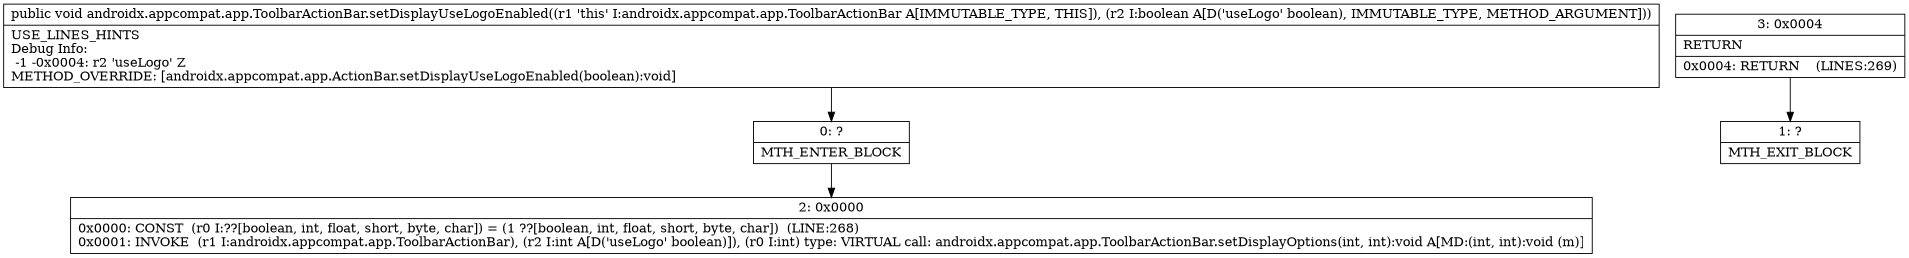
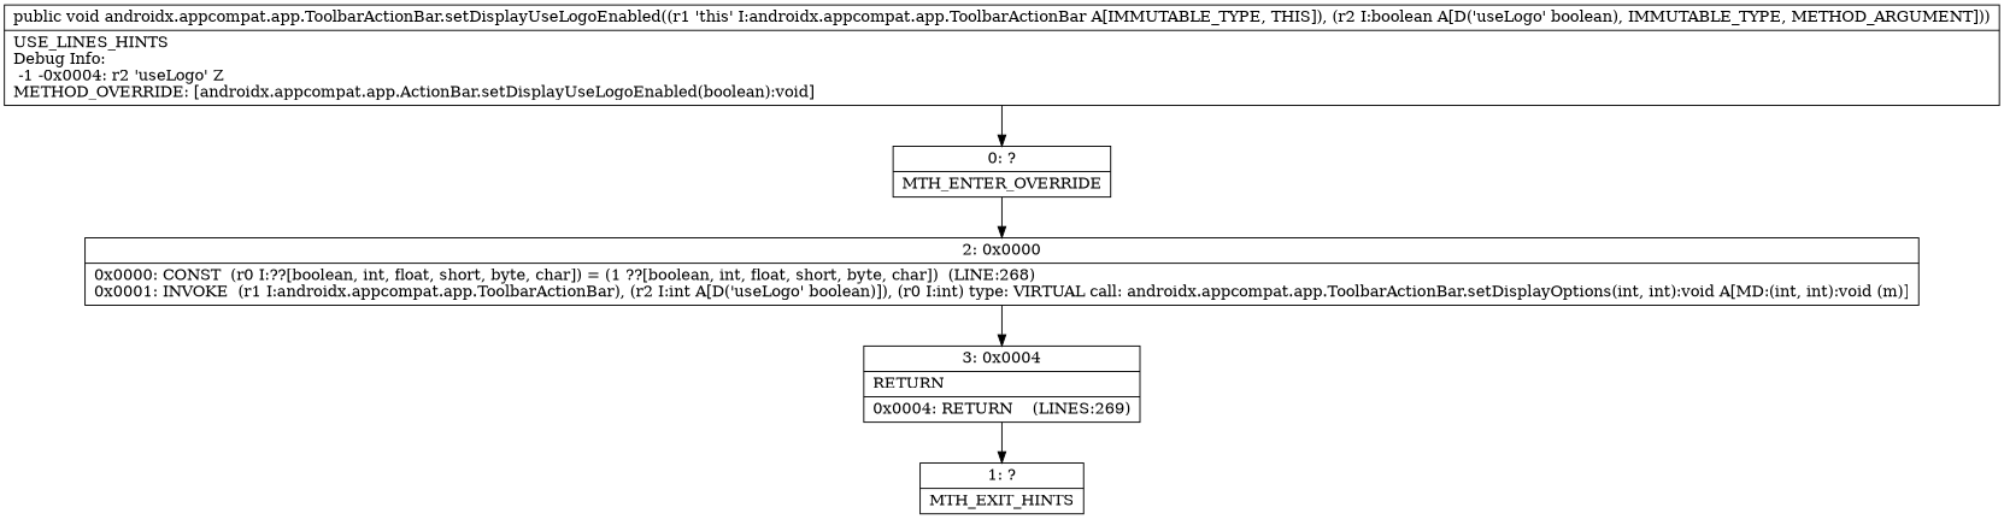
  digraph {
    node [shape=record]
-   n1 [label="{0\:\ ?|MTH_ENTER_BLOCK\l}"]
+   n1 [label="{0\:\ ?|MTH_ENTER_OVERRIDE\l}"]
    n2 [label="{2\:\ 0x0000|0x0000: CONST  (r0 I:??[boolean, int, float, short, byte, char]) = (1 ??[boolean, int, float, short, byte, char])  (LINE:268)\l0x0001: INVOKE  (r1 I:androidx.appcompat.app.ToolbarActionBar), (r2 I:int A[D('useLogo' boolean)]), (r0 I:int) type: VIRTUAL call: androidx.appcompat.app.ToolbarActionBar.setDisplayOptions(int, int):void A[MD:(int, int):void (m)]\l}"]
    n3 [label="{3\:\ 0x0004|RETURN\l|0x0004: RETURN    (LINES:269)\l}"]
-   n4 [label="{1\:\ ?|MTH_EXIT_BLOCK\l}"]
+   n4 [label="{1\:\ ?|MTH_EXIT_HINTS\l}"]
    n5 [label="{public void androidx.appcompat.app.ToolbarActionBar.setDisplayUseLogoEnabled((r1 'this' I:androidx.appcompat.app.ToolbarActionBar A[IMMUTABLE_TYPE, THIS]), (r2 I:boolean A[D('useLogo' boolean), IMMUTABLE_TYPE, METHOD_ARGUMENT]))  | USE_LINES_HINTS\lDebug Info:\l  \-1 \-0x0004: r2 'useLogo' Z\lMETHOD_OVERRIDE: [androidx.appcompat.app.ActionBar.setDisplayUseLogoEnabled(boolean):void]\l}"]
    n1 -> n2
+   n2 -> n3
    n3 -> n4
    n5 -> n1
  }
